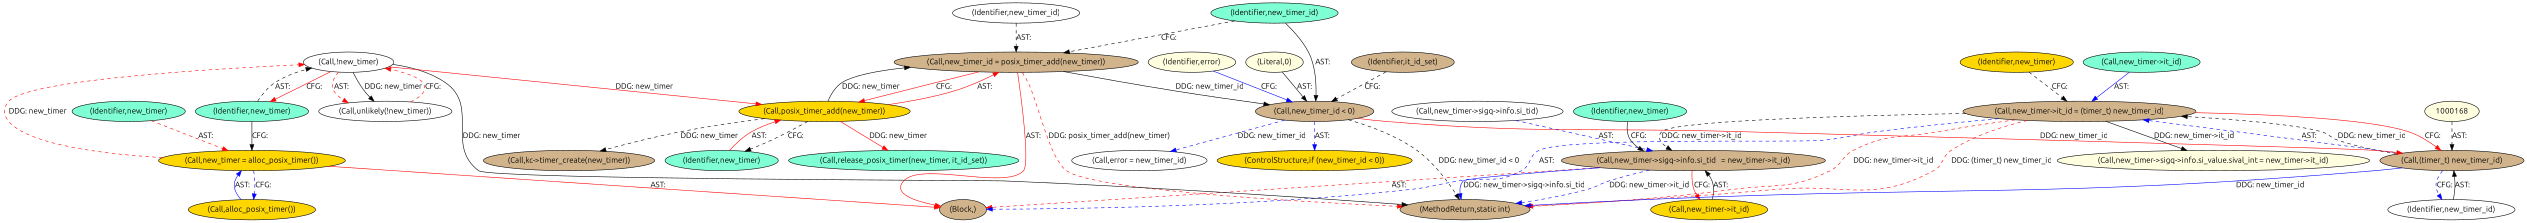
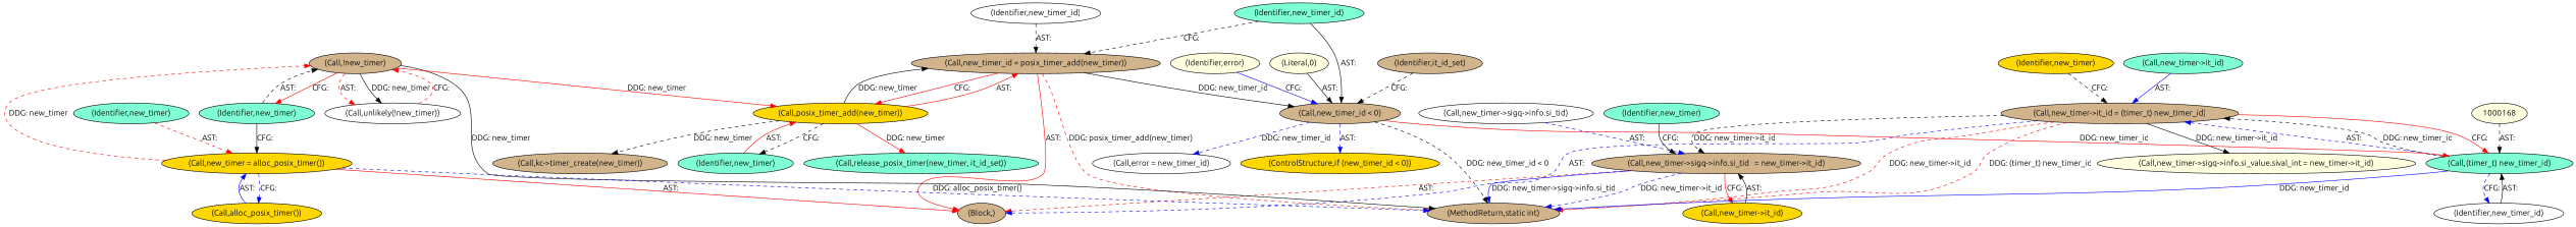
  digraph {
    fontname=Ubuntu
    node [fillcolor=tan fontname=Ubuntu style=filled]
    edge [color=black fontname=Ubuntu style=dashed]
    n1 [label="(Call,new_timer->sigq->info.si_tid   = new_timer->it_id)"]
    n2 [label="(Block,)"]
    n3 [fillcolor=gold label="(Call,new_timer->it_id)"]
    n4 [label="(MethodReturn,static int)"]
    n5 [label="(Call,new_timer->it_id = (timer_t) new_timer_id)"]
-   n6 [label="(Call,(timer_t) new_timer_id)"]
+   n6 [fillcolor=aquamarine label="(Call,(timer_t) new_timer_id)"]
    n7 [fillcolor=lightyellow label="(Call,new_timer->sigq->info.si_value.sival_int = new_timer->it_id)"]
    n8 [fillcolor=white label="(Identifier,new_timer_id)"]
    n9 [label="(Call,new_timer_id < 0)"]
    n10 [fillcolor=white label="(Call,error = new_timer_id)"]
    n11 [fillcolor=gold label="(ControlStructure,if (new_timer_id < 0))"]
    n12 [fillcolor=lightyellow label="(Literal,0)"]
    n13 [label="(Call,new_timer_id = posix_timer_add(new_timer))"]
    n14 [fillcolor=gold label="(Call,posix_timer_add(new_timer))"]
    n15 [fillcolor=aquamarine label="(Identifier,new_timer)"]
    n16 [label="(Call,kc->timer_create(new_timer))"]
    n17 [fillcolor=aquamarine label="(Call,release_posix_timer(new_timer, it_id_set))"]
-   n18 [fillcolor=white label="(Call,!new_timer)"]
+   n18 [label="(Call,!new_timer)"]
    n19 [fillcolor=white label="(Call,unlikely(!new_timer))"]
    n20 [fillcolor=aquamarine label="(Identifier,new_timer)"]
    n21 [fillcolor=gold label="(Call,new_timer = alloc_posix_timer())"]
    n22 [fillcolor=gold label="(Call,alloc_posix_timer())"]
    n23 [fillcolor=gold label="(Identifier,new_timer)"]
    n24 [label="(Identifier,it_id_set)"]
    n25 [fillcolor=white label="(Call,new_timer->sigq->info.si_tid)"]
    n26 [fillcolor=aquamarine label="(Call,new_timer->it_id)"]
    n27 [fillcolor=white label="(Identifier,new_timer_id)"]
    n28 [fillcolor=lightyellow label="(Identifier,error)"]
    n29 [fillcolor=aquamarine label="(Identifier,new_timer)"]
    n30 [fillcolor=aquamarine label="(Identifier,new_timer_id)"]
    n31 [fillcolor=aquamarine label="(Identifier,new_timer)"]
    1000168 [fillcolor=lightyellow]
    n1 -> n2 [color=red label="AST: "]
    n1 -> n3 [color=red label="CFG: " style=solid]
    n1 -> n4 [color=blue label="DDG: new_timer->it_id"]
    n1 -> n4 [color=blue label="DDG: new_timer->sigq->info.si_tid" style=solid]
    n3 -> n1 [label="AST: " style=solid]
    n5 -> n1 [label="DDG: new_timer->it_id"]
    n5 -> n2 [color=blue label="AST: "]
    n5 -> n4 [color=red label="DDG: new_timer->it_id"]
    n5 -> n4 [color=red label="DDG: (timer_t) new_timer_id"]
    n5 -> n6 [color=red label="CFG: " style=solid]
    n5 -> n7 [label="DDG: new_timer->it_id" style=solid]
    n6 -> n4 [color=blue label="DDG: new_timer_id" style=solid]
    n6 -> n5 [color=blue label="AST: "]
    n6 -> n5 [label="DDG: new_timer_id"]
    n6 -> n8 [color=blue label="CFG: "]
    n8 -> n6 [label="AST: " style=solid]
    n9 -> n4 [label="DDG: new_timer_id < 0"]
    n9 -> n6 [color=red label="DDG: new_timer_id" style=solid]
    n9 -> n10 [color=blue label="DDG: new_timer_id"]
    n9 -> n11 [color=blue label="AST: "]
    n12 -> n9 [label="AST: " style=solid]
    n13 -> n2 [color=red label="AST: " style=solid]
    n13 -> n4 [color=red label="DDG: posix_timer_add(new_timer)"]
    n13 -> n9 [label="DDG: new_timer_id" style=solid]
    n13 -> n14 [color=red label="CFG: " style=solid]
    n14 -> n13 [color=red label="AST: " style=solid]
    n14 -> n13 [label="DDG: new_timer" style=solid]
    n14 -> n15 [label="CFG: "]
    n14 -> n16 [label="DDG: new_timer"]
    n14 -> n17 [color=red label="DDG: new_timer" style=solid]
    n15 -> n14 [color=red label="AST: " style=solid]
    n18 -> n4 [label="DDG: new_timer" style=solid]
    n18 -> n14 [color=red label="DDG: new_timer" style=solid]
    n18 -> n19 [color=red label="AST: "]
    n18 -> n19 [label="DDG: new_timer" style=solid]
    n18 -> n20 [color=red label="CFG: " style=solid]
    n19 -> n18 [color=red label="CFG: "]
    n20 -> n18 [label="AST: "]
    n20 -> n21 [label="CFG: " style=solid]
    n21 -> n2 [color=red label="AST: " style=solid]
+   n21 -> n4 [color=blue label="DDG: alloc_posix_timer()"]
    n21 -> n18 [color=red label="DDG: new_timer"]
    n21 -> n22 [color=blue label="CFG: "]
    n22 -> n21 [color=blue label="AST: " style=solid]
    n23 -> n5 [label="CFG: "]
    n24 -> n9 [label="CFG: "]
    n25 -> n1 [color=blue label="AST: "]
    n26 -> n5 [color=blue label="AST: " style=solid]
    n27 -> n13 [label="AST: "]
    n28 -> n9 [color=blue label="CFG: " style=solid]
    n29 -> n1 [label="CFG: " style=solid]
    n30 -> n9 [label="AST: " style=solid]
    n30 -> n13 [label="CFG: "]
    n31 -> n21 [color=red label="AST: "]
    1000168 -> n6 [label="AST: "]
  }
